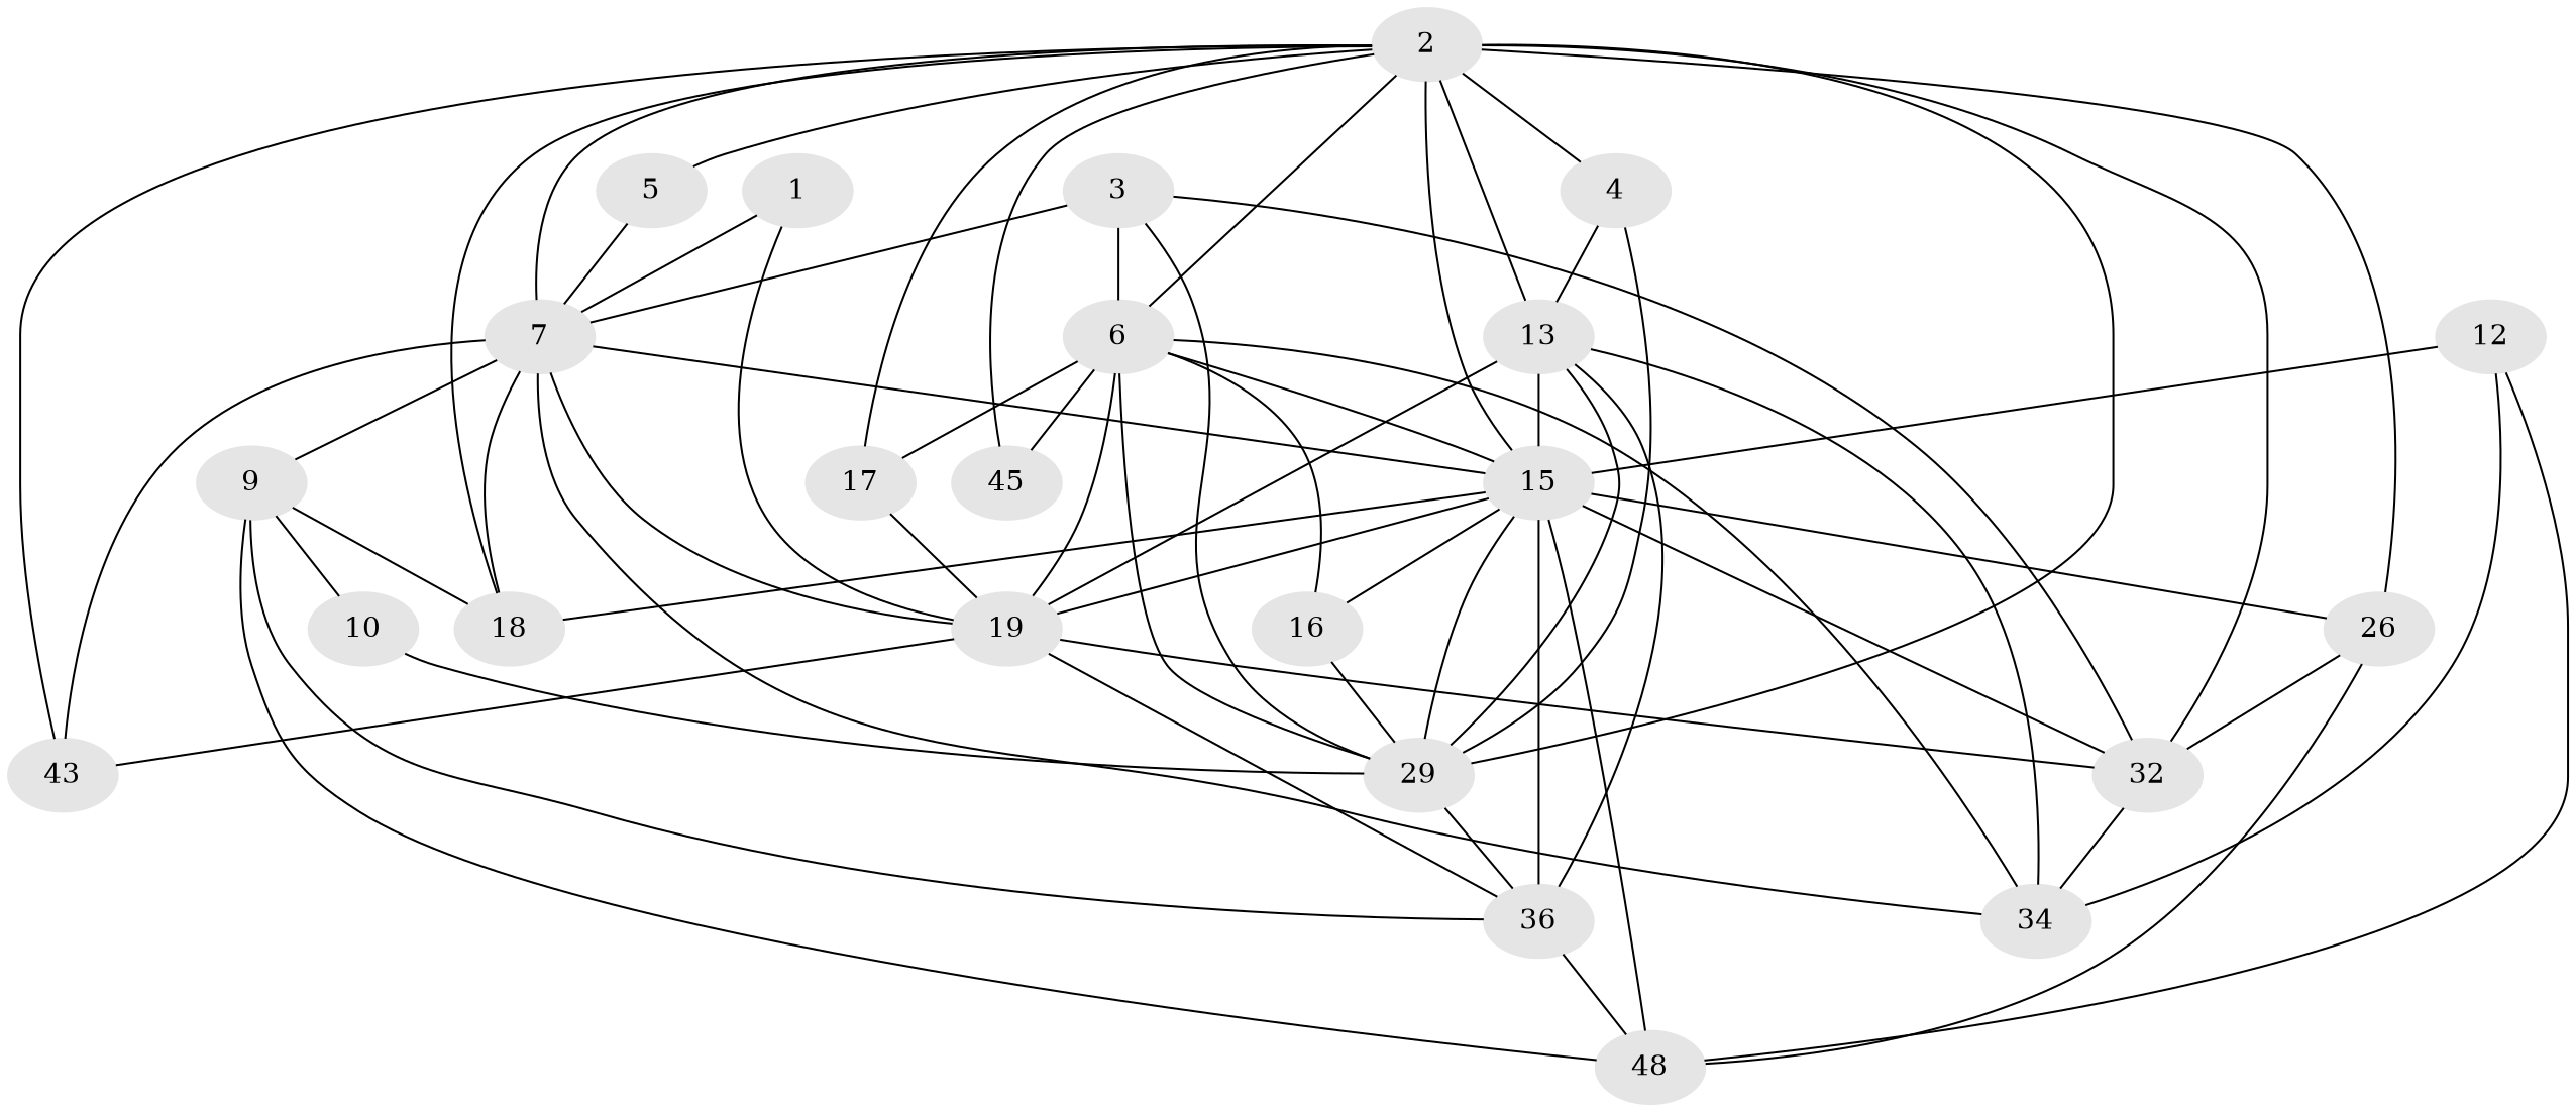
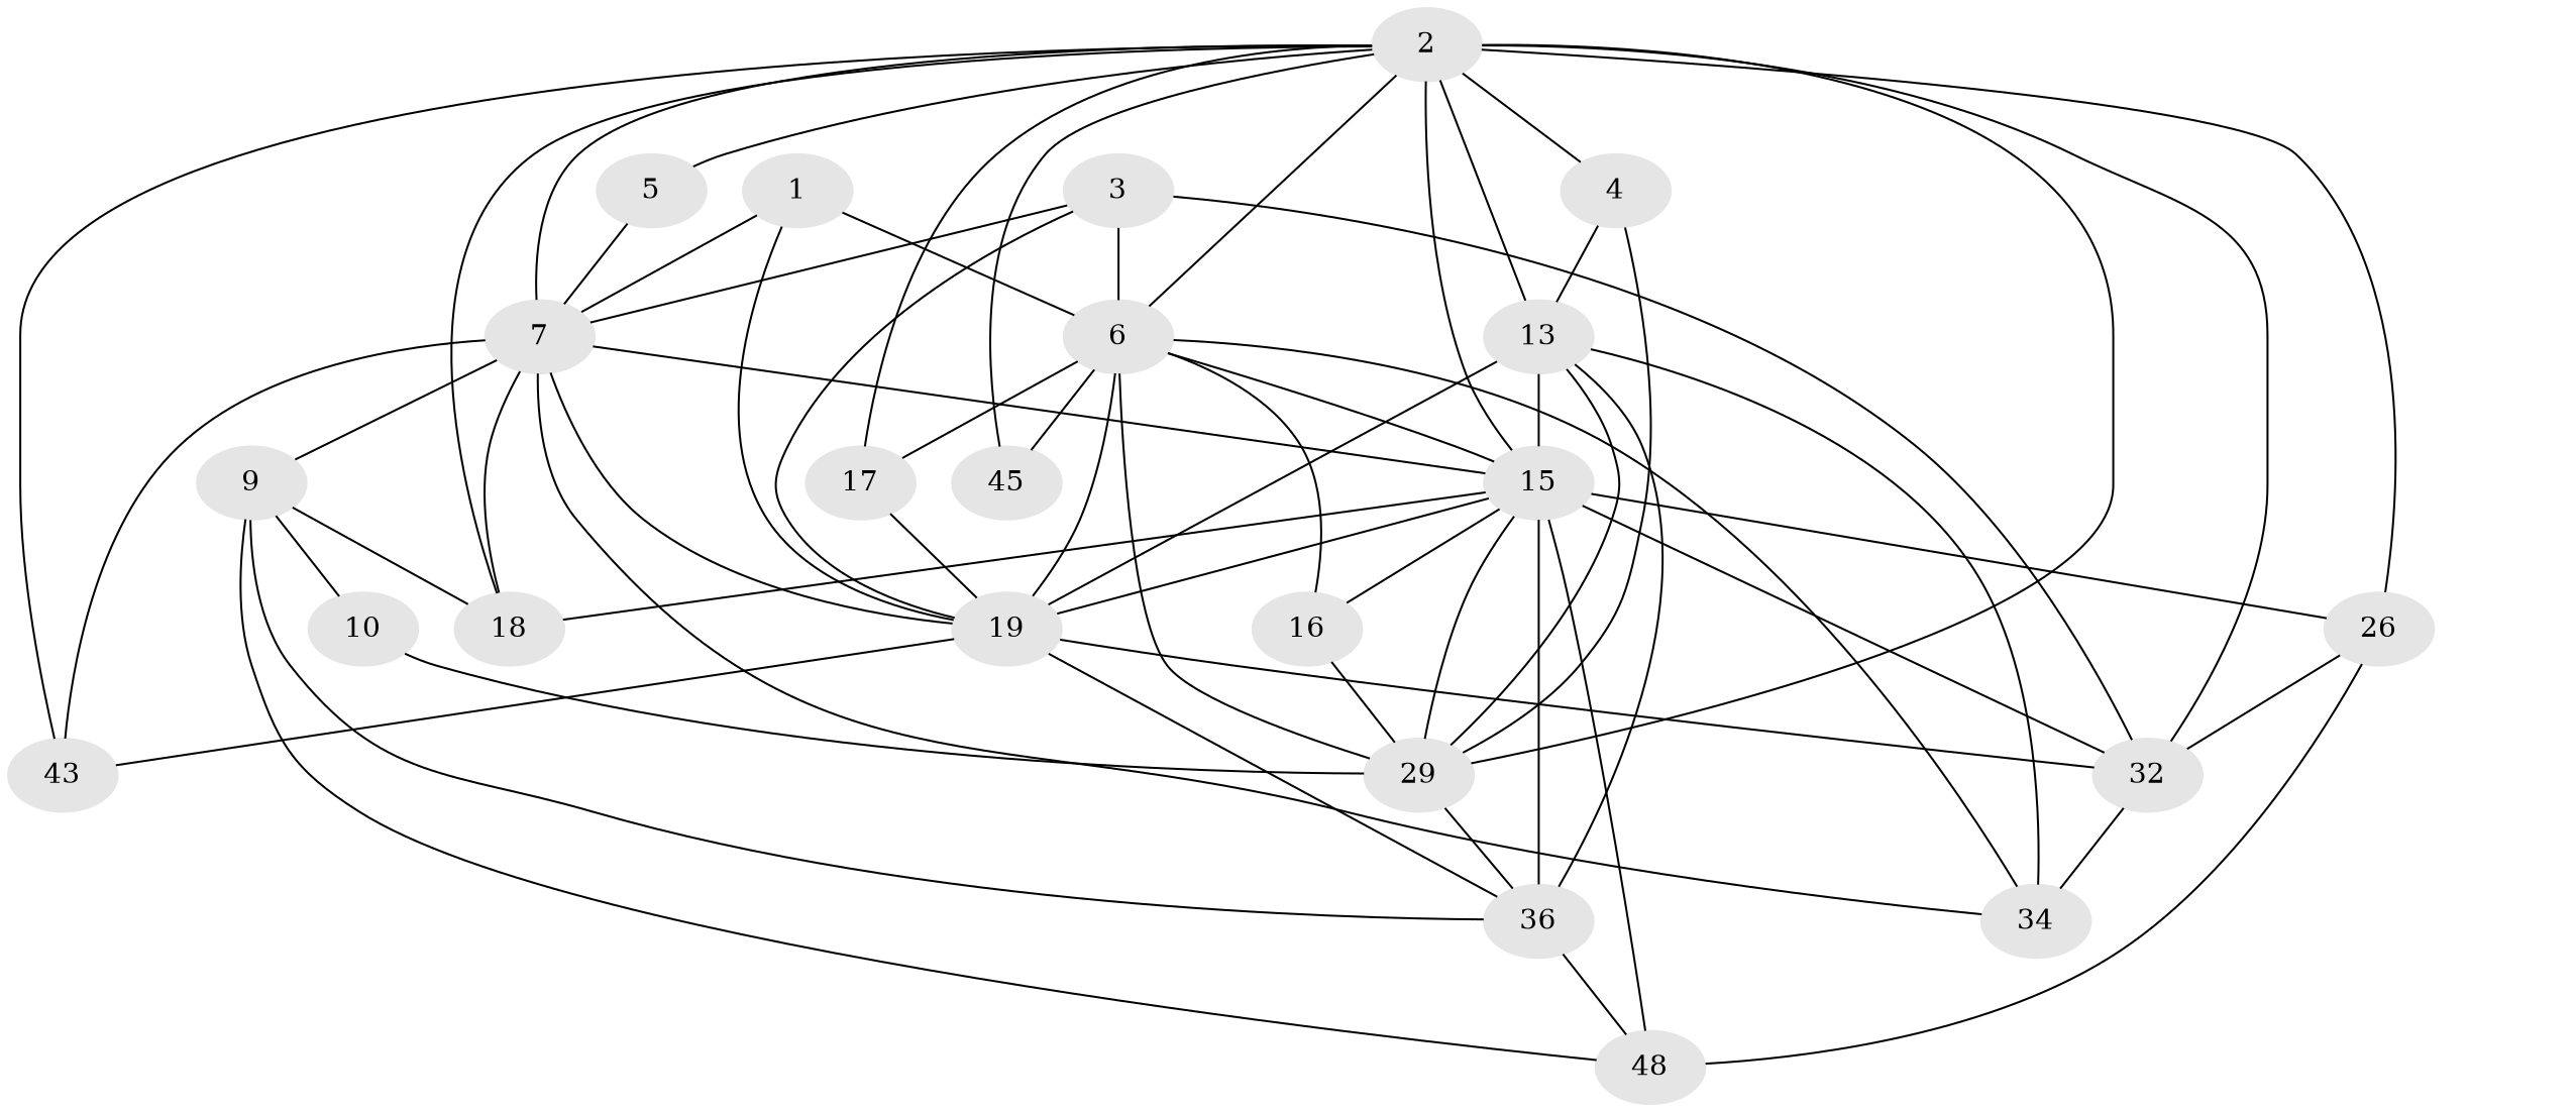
  graph {
    node [color=gray90 style=filled]
    1 [super="+28"]
    6 [super="+37+8"]
    7 [super="+46+14"]
    19 [super="+20"]
    15 [super="+55+24+30+33"]
    17
    29 [super="+57+58"]
    45
    16
    34
    18 [super="+49+42"]
    43
    9 [super="+25"]
    32 [super="+50"]
    36 [super="+38"]
    2 [super="+44+35+11+39"]
    4
    5
    13 [super="+23+21+40+52"]
    26 [super="+27+47"]
    48
    3 [super="+41"]
    10
-   12
+   1 -- 6 [weight=2]
    1 -- 7
    1 -- 19 [weight=2]
    6 -- 19 [weight=2]
    6 -- 15
    6 -- 17
    6 -- 29
    6 -- 45
    6 -- 16
    6 -- 34
    7 -- 19
    7 -- 15
    7 -- 34
    7 -- 18 [weight=2]
    7 -- 43
    7 -- 9
    19 -- 43
    19 -- 32 [weight=2]
    19 -- 36
    15 -- 19 [weight=2]
    15 -- 29
    15 -- 16
    15 -- 18
    15 -- 32
    15 -- 36 [weight=2]
    15 -- 26 [weight=2]
    15 -- 48
    17 -- 19
    29 -- 36
    16 -- 29
    9 -- 18
    9 -- 36
    9 -- 48
    9 -- 10
    32 -- 34
    36 -- 48
    2 -- 6
    2 -- 7
    2 -- 15
    2 -- 17
    2 -- 29
    2 -- 45
    2 -- 18
    2 -- 43
    2 -- 32
    2 -- 4
    2 -- 5
    2 -- 13 [weight=2]
    2 -- 26 [weight=2]
    4 -- 29
    4 -- 13
    5 -- 7
    13 -- 19 [weight=2]
    13 -- 15 [weight=4]
    13 -- 29
    13 -- 34
    13 -- 36
    26 -- 32
    26 -- 48
    3 -- 6
    3 -- 7
-   3 -- 29
+   3 -- 19
    3 -- 32
    10 -- 29
-   12 -- 15
-   12 -- 34
-   12 -- 48
  }
